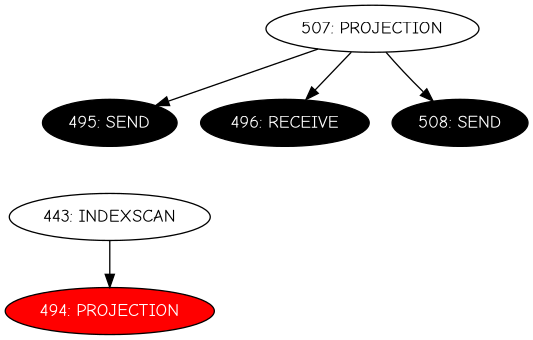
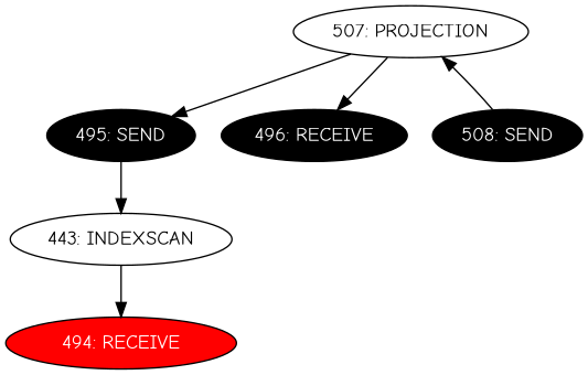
  digraph {
    fontname="Comic Neue"
    node [fontname="Comic Neue" fillcolor=black fontcolor=white style=filled]
    edge [fontname="Comic Neue"]
    n1 [label="443: INDEXSCAN" fillcolor="" fontcolor="" style=""]
-   n2 [fillcolor=red label="494: PROJECTION"]
+   n2 [fillcolor=red label="494: RECEIVE"]
    n3 [label="495: SEND"]
    n4 [label="496: RECEIVE"]
    n5 [label="507: PROJECTION" fillcolor="" fontcolor="" style=""]
    n6 [label="508: SEND"]
    n1 -> n2
+   n3 -> n1
    n5 -> n3
    n5 -> n4
-   n5 -> n6
+   n6 -> n5
  }
